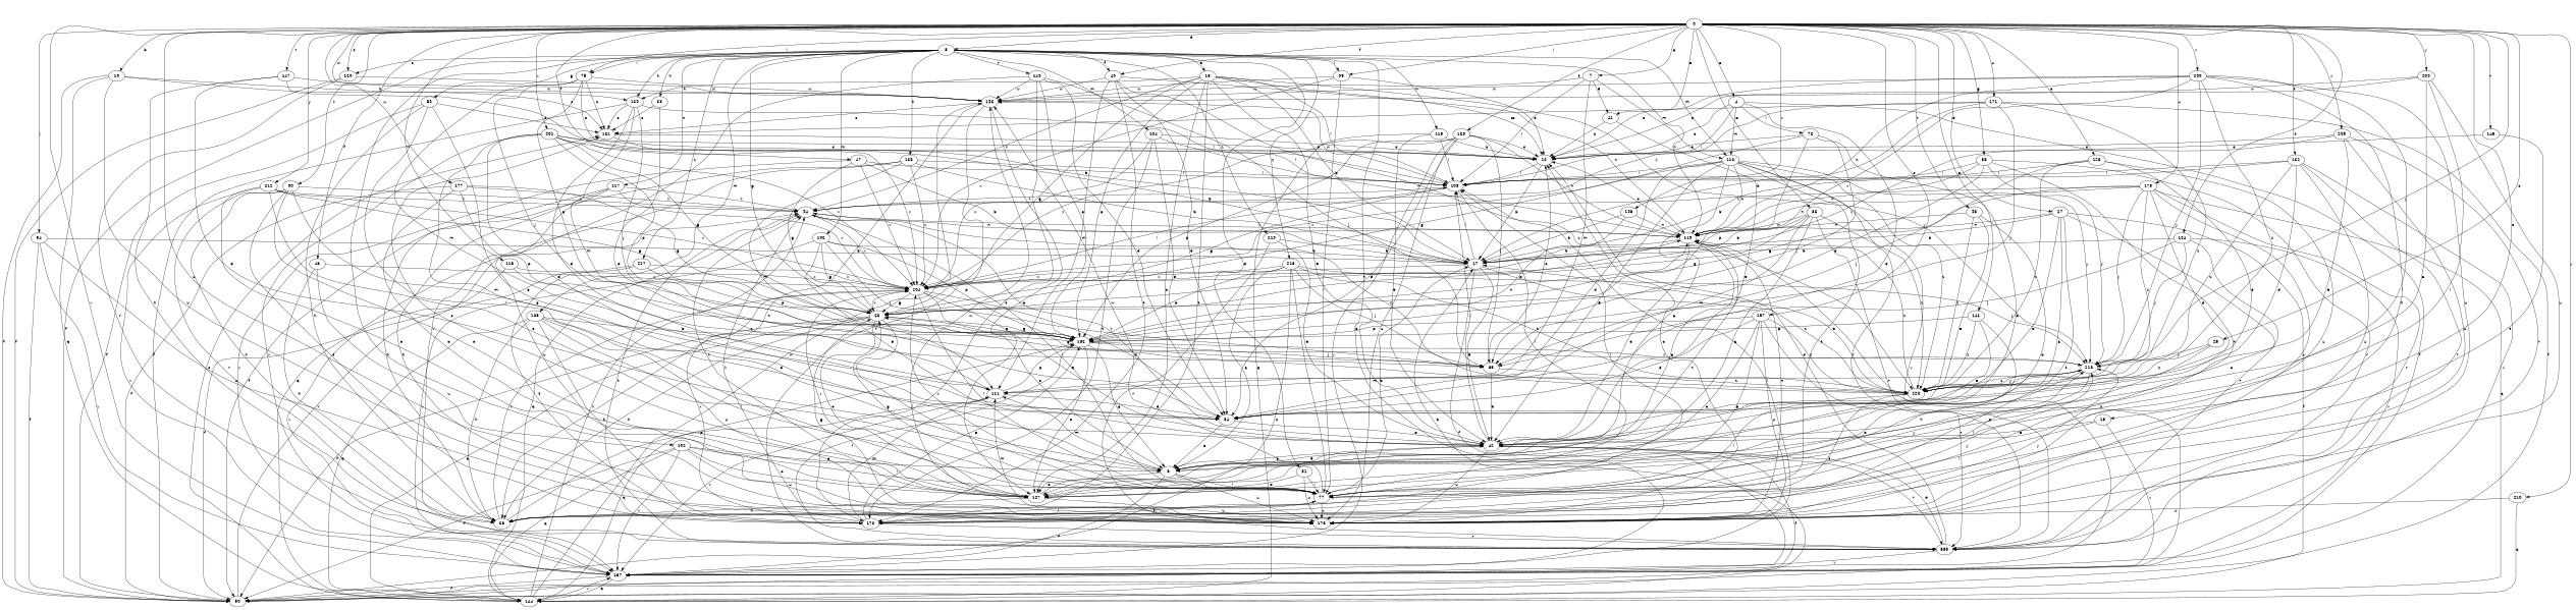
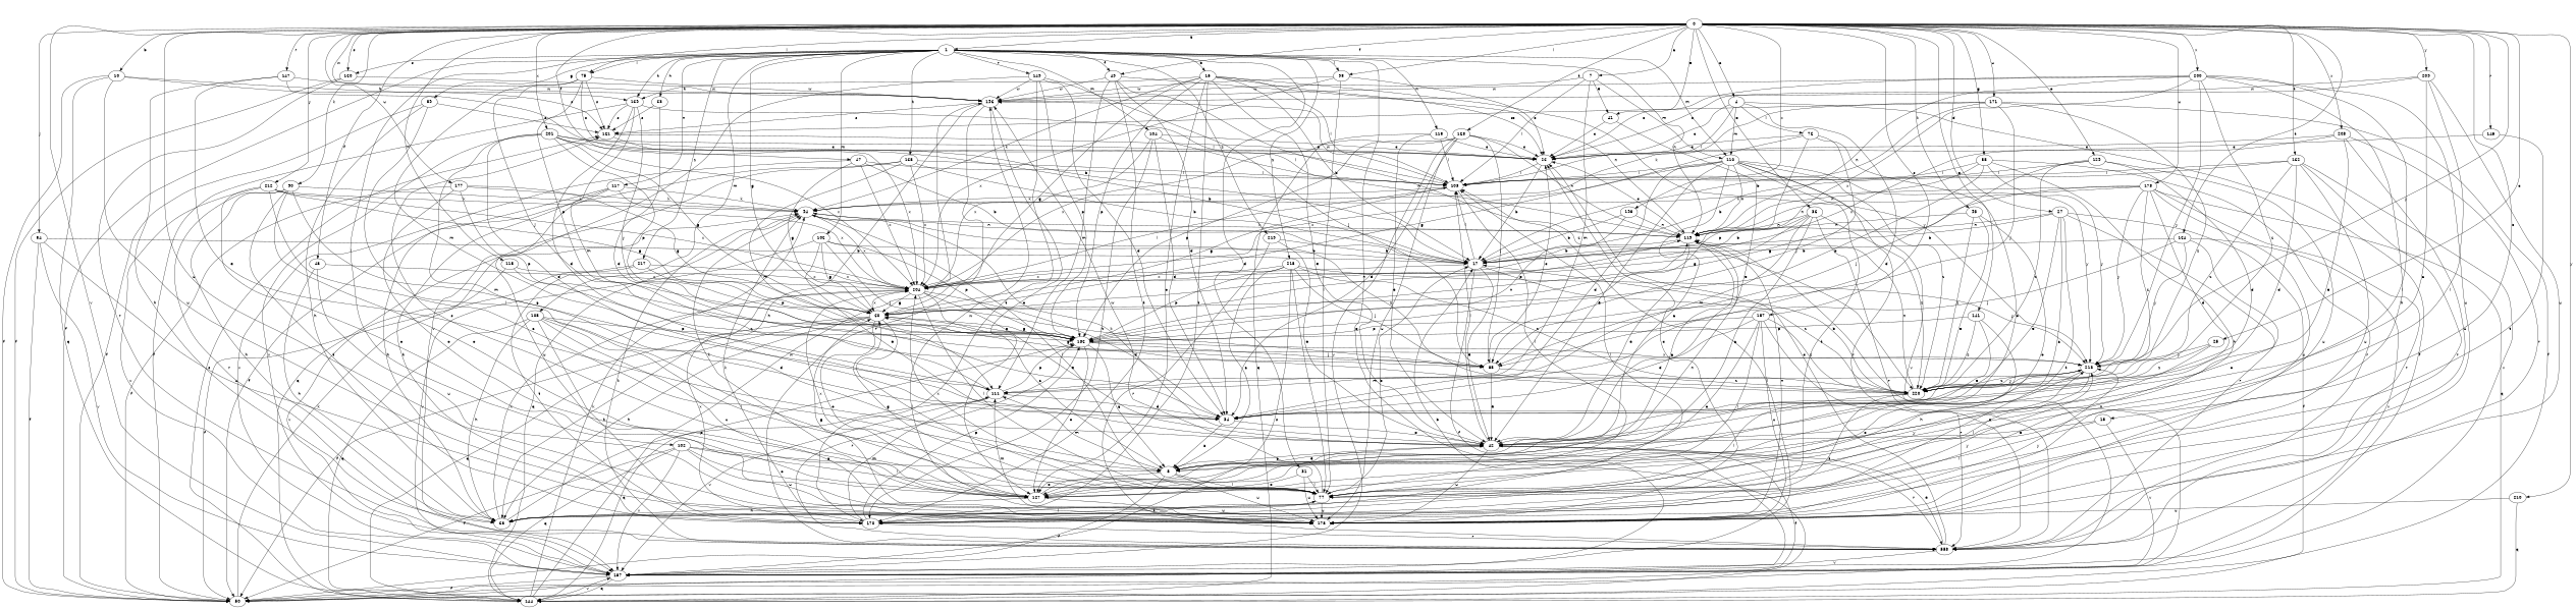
  strict digraph {
    fontname="DejaVu Sans"
    node [fontname="DejaVu Sans"]
    edge [fontname="DejaVu Sans"]
    0
-   1 [label=5]
+   1
    4
    7
    10
    18
    25
    27
    36
    41
    47
    48
    49
    55
    75
    84
    90
    93
    98
    115
-   125
+   125 [label=129]
    141
    145
    147
    157
    160
    162
    163
    164
    171
    173
    177
    178
    187
    196
    198
    200
    201
    203
    209
    210
    212
    213
    15
    31
    50
    59
    60
    63
    102
    104
    105
    106
    110
    117
    118
    119
    144
    149
    165
    169
    215
    217
    219
    26
    34
    76
    103
    111
    161
    42
    77
    127
    220
    8
    17
    170
    n78 [label=553]
    204
    68
    136
    85
    94
    0 -> 1 [label=a]
    0 -> 4 [label=a]
    0 -> 7 [label=a]
    0 -> 10 [label=b]
    0 -> 18 [label=c]
    0 -> 25 [label=c]
    0 -> 27 [label=d]
    0 -> 36 [label=e]
    0 -> 41 [label=e]
    0 -> 47 [label=f]
    0 -> 48 [label=f]
    0 -> 49 [label=f]
    0 -> 55 [label=g]
    0 -> 75 [label=i]
    0 -> 84 [label=j]
    0 -> 90 [label=k]
    0 -> 93 [label=k]
    0 -> 98 [label=l]
    0 -> 115 [label=n]
    0 -> 125 [label=o]
    0 -> 141 [label=q]
    0 -> 145 [label=r]
    0 -> 147 [label=r]
    0 -> 157 [label=s]
    0 -> 160 [label=s]
    0 -> 162 [label=t]
    0 -> 163 [label=t]
    0 -> 164 [label=t]
    0 -> 171 [label=u]
    0 -> 173 [label=u]
    0 -> 177 [label=u]
    0 -> 178 [label=u]
    0 -> 187 [label=v]
    0 -> 196 [label=w]
    0 -> 198 [label=x]
    0 -> 200 [label=x]
    0 -> 201 [label=x]
    0 -> 203 [label=x]
    0 -> 209 [label=y]
    0 -> 210 [label=y]
    0 -> 212 [label=y]
    0 -> 213 [label=y]
    1 -> 49 [label=f]
    1 -> 75 [label=i]
    1 -> 98 [label=l]
    1 -> 160 [label=s]
    1 -> 15 [label=b]
    1 -> 31 [label=d]
    1 -> 50 [label=f]
    1 -> 59 [label=g]
    1 -> 60 [label=g]
    1 -> 63 [label=h]
    1 -> 102 [label=l]
    1 -> 104 [label=m]
    1 -> 105 [label=m]
    1 -> 106 [label=m]
    1 -> 110 [label=m]
    1 -> 117 [label=n]
    1 -> 118 [label=n]
    1 -> 119 [label=n]
    1 -> 144 [label=q]
    1 -> 149 [label=r]
    1 -> 165 [label=t]
    1 -> 169 [label=t]
    1 -> 215 [label=z]
    1 -> 217 [label=z]
    1 -> 219 [label=z]
    4 -> 50 [label=f]
    4 -> 110 [label=m]
    4 -> 26 [label=c]
    4 -> 34 [label=d]
    4 -> 76 [label=i]
    4 -> 103 [label=l]
    7 -> 41 [label=e]
    7 -> 196 [label=w]
    7 -> 110 [label=m]
    7 -> 103 [label=l]
    7 -> 111 [label=m]
    10 -> 178 [label=u]
    10 -> 50 [label=f]
    10 -> 144 [label=q]
    10 -> 169 [label=t]
    10 -> 161 [label=s]
    18 -> 187 [label=v]
    18 -> 42 [label=e]
    18 -> 77 [label=i]
    25 -> 213 [label=y]
    25 -> 127 [label=o]
    25 -> 220 [label=z]
    27 -> 50 [label=f]
    27 -> 119 [label=n]
    27 -> 42 [label=e]
    27 -> 8 [label=a]
    27 -> 17 [label=b]
    27 -> 170 [label=t]
    27 -> n78 [label=r]
    36 -> 60 [label=g]
    36 -> 119 [label=n]
    36 -> 111 [label=m]
    36 -> 220 [label=z]
    36 -> 8 [label=a]
    36 -> 17 [label=b]
    36 -> n78 [label=r]
    41 -> 26 [label=c]
    41 -> 42 [label=e]
    47 -> 187 [label=v]
    47 -> 60 [label=g]
    47 -> 103 [label=l]
    47 -> 17 [label=b]
    47 -> 204 [label=x]
    48 -> 178 [label=u]
    48 -> 204 [label=x]
    48 -> 68 [label=h]
    49 -> 196 [label=w]
    49 -> 119 [label=n]
    49 -> 34 [label=d]
    49 -> 111 [label=m]
    49 -> 220 [label=z]
    49 -> 170 [label=t]
    55 -> 213 [label=y]
    55 -> 119 [label=n]
    55 -> 103 [label=l]
    55 -> n78 [label=r]
    55 -> 68 [label=h]
    55 -> 136 [label=p]
    75 -> 196 [label=w]
    75 -> 26 [label=c]
    75 -> 111 [label=m]
    75 -> 161 [label=s]
    75 -> 136 [label=p]
    75 -> 85 [label=j]
    84 -> 178 [label=u]
    84 -> 187 [label=v]
    84 -> 50 [label=f]
    84 -> 17 [label=b]
    90 -> 111 [label=m]
    90 -> 127 [label=o]
    90 -> 170 [label=t]
    90 -> n78 [label=r]
    90 -> 68 [label=h]
    90 -> 94 [label=k]
    93 -> 119 [label=n]
    93 -> 42 [label=e]
    93 -> 127 [label=o]
    93 -> 220 [label=z]
    98 -> 196 [label=w]
    98 -> 26 [label=c]
    98 -> 77 [label=i]
    98 -> 204 [label=x]
    115 -> 187 [label=v]
    115 -> 220 [label=z]
    115 -> 204 [label=x]
    125 -> 178 [label=u]
    125 -> 34 [label=d]
    125 -> 103 [label=l]
    125 -> 220 [label=z]
    125 -> 85 [label=j]
    141 -> 42 [label=e]
    141 -> 220 [label=z]
    141 -> 68 [label=h]
    141 -> 136 [label=p]
    145 -> 26 [label=c]
    145 -> 170 [label=t]
    147 -> 196 [label=w]
    147 -> 42 [label=e]
    147 -> 17 [label=b]
    147 -> 68 [label=h]
    157 -> 178 [label=u]
    157 -> 34 [label=d]
-   157 -> 77 [label=p]
+   157 -> 77 [label=i]
    157 -> 127 [label=o]
    157 -> 220 [label=z]
    157 -> n78 [label=r]
    157 -> 136 [label=p]
    160 -> 196 [label=w]
    160 -> 50 [label=f]
    160 -> n78 [label=r]
    162 -> 178 [label=u]
    162 -> 187 [label=v]
    162 -> 34 [label=d]
    162 -> 103 [label=l]
    162 -> 220 [label=z]
    162 -> 17 [label=b]
    162 -> n78 [label=r]
    163 -> 178 [label=u]
    163 -> 187 [label=v]
    163 -> 119 [label=n]
    163 -> 26 [label=c]
    163 -> 34 [label=d]
    163 -> 204 [label=x]
    163 -> 136 [label=p]
    163 -> 85 [label=j]
    164 -> 187 [label=v]
    164 -> 213 [label=y]
    164 -> 127 [label=o]
    164 -> 17 [label=b]
    164 -> 85 [label=j]
    171 -> 50 [label=f]
    171 -> 161 [label=s]
    171 -> 220 [label=z]
    171 -> 17 [label=b]
    171 -> 85 [label=j]
    171 -> 94 [label=k]
    173 -> 178 [label=u]
    173 -> 213 [label=y]
    173 -> 60 [label=g]
    173 -> 119 [label=n]
    173 -> 144 [label=q]
    173 -> 34 [label=d]
    173 -> 220 [label=z]
    173 -> n78 [label=r]
    173 -> 94 [label=k]
    177 -> 50 [label=f]
    177 -> 60 [label=g]
    177 -> 127 [label=o]
    177 -> 136 [label=p]
    177 -> 94 [label=k]
    178 -> 196 [label=w]
    178 -> 213 [label=y]
    178 -> 60 [label=g]
    178 -> 119 [label=n]
    178 -> 26 [label=c]
    178 -> 111 [label=m]
    187 -> 50 [label=f]
    187 -> 119 [label=n]
    187 -> 144 [label=q]
    187 -> 103 [label=l]
    187 -> 17 [label=b]
    196 -> 161 [label=s]
    196 -> 127 [label=o]
    196 -> n78 [label=r]
    196 -> 68 [label=h]
    198 -> 119 [label=n]
    198 -> 17 [label=b]
    198 -> 136 [label=p]
    200 -> 178 [label=u]
    200 -> 196 [label=w]
    200 -> 213 [label=y]
    200 -> 119 [label=n]
    200 -> 26 [label=c]
    200 -> 77 [label=i]
    200 -> 220 [label=z]
    200 -> 204 [label=x]
    200 -> 68 [label=h]
    201 -> 187 [label=v]
    201 -> 60 [label=g]
    201 -> 26 [label=c]
    201 -> 34 [label=d]
    201 -> 103 [label=l]
    201 -> 8 [label=a]
    201 -> 17 [label=b]
    201 -> 204 [label=x]
    201 -> 136 [label=p]
    203 -> 178 [label=u]
    203 -> 26 [label=c]
    203 -> 42 [label=e]
    203 -> n78 [label=r]
    203 -> 204 [label=x]
    209 -> 178 [label=u]
    209 -> 196 [label=w]
    209 -> 26 [label=c]
    209 -> 77 [label=i]
    209 -> 8 [label=a]
    210 -> 178 [label=u]
    210 -> 144 [label=q]
    212 -> 187 [label=v]
    212 -> 60 [label=g]
    212 -> 127 [label=o]
    212 -> 8 [label=a]
    212 -> 204 [label=x]
    212 -> 94 [label=k]
    213 -> 111 [label=m]
    213 -> 77 [label=i]
    213 -> 127 [label=o]
    213 -> 220 [label=z]
    15 -> 213 [label=y]
    15 -> 60 [label=g]
    15 -> 169 [label=t]
    15 -> 26 [label=c]
    15 -> 103 [label=l]
    15 -> 42 [label=e]
    15 -> 127 [label=o]
    15 -> 17 [label=b]
    15 -> 170 [label=t]
    15 -> 136 [label=p]
    15 -> 94 [label=k]
    31 -> 178 [label=u]
    31 -> 77 [label=i]
    31 -> 127 [label=o]
    50 -> 94 [label=k]
    59 -> 50 [label=f]
    59 -> 161 [label=s]
    59 -> 77 [label=i]
-   59 -> 8 [label=a]
    59 -> 68 [label=h]
    60 -> 50 [label=f]
    60 -> 119 [label=n]
    60 -> 144 [label=q]
    60 -> 77 [label=i]
    60 -> 127 [label=o]
    60 -> 204 [label=x]
    60 -> 68 [label=h]
    60 -> 136 [label=p]
    63 -> 34 [label=d]
    63 -> 161 [label=s]
    102 -> 178 [label=u]
    102 -> 187 [label=v]
    102 -> 50 [label=f]
    102 -> 144 [label=q]
    102 -> 77 [label=i]
    102 -> 127 [label=o]
    102 -> 8 [label=a]
    104 -> 119 [label=n]
    104 -> 26 [label=c]
    104 -> 34 [label=d]
    104 -> 170 [label=t]
    104 -> 204 [label=x]
    105 -> 178 [label=u]
    105 -> 144 [label=q]
    105 -> 34 [label=d]
    105 -> 77 [label=i]
    105 -> 170 [label=t]
    105 -> 68 [label=h]
    105 -> 136 [label=p]
    106 -> 187 [label=v]
    106 -> 60 [label=g]
    106 -> 42 [label=e]
    106 -> 17 [label=b]
    106 -> 136 [label=p]
    106 -> 85 [label=j]
    110 -> 187 [label=v]
    110 -> 213 [label=y]
    110 -> 119 [label=n]
    110 -> 34 [label=d]
    110 -> 103 [label=l]
    110 -> 42 [label=e]
    110 -> 220 [label=z]
    110 -> 8 [label=a]
    110 -> 170 [label=t]
    110 -> n78 [label=r]
    110 -> 204 [label=x]
    117 -> 178 [label=u]
    117 -> 170 [label=t]
    117 -> 204 [label=x]
    117 -> 68 [label=h]
    117 -> 94 [label=k]
    118 -> 144 [label=q]
    118 -> 26 [label=c]
    118 -> 103 [label=l]
    118 -> 42 [label=e]
    119 -> 26 [label=c]
    119 -> 42 [label=e]
    119 -> 8 [label=a]
    119 -> 17 [label=b]
    119 -> 94 [label=k]
    144 -> 187 [label=v]
    144 -> 196 [label=w]
    144 -> 161 [label=s]
    144 -> 94 [label=k]
    149 -> 187 [label=v]
    149 -> 196 [label=w]
    149 -> 34 [label=d]
    149 -> 170 [label=t]
    149 -> 136 [label=p]
    149 -> 85 [label=j]
    165 -> 50 [label=f]
    165 -> 144 [label=q]
    165 -> 103 [label=l]
    165 -> 111 [label=m]
    165 -> 17 [label=b]
    165 -> 204 [label=x]
    169 -> 213 [label=y]
    169 -> 50 [label=f]
    169 -> 34 [label=d]
    169 -> 103 [label=l]
    169 -> 111 [label=m]
    169 -> 161 [label=s]
    215 -> 187 [label=s]
    215 -> 213 [label=y]
    215 -> 77 [label=i]
    215 -> 220 [label=z]
    215 -> 8 [label=a]
    215 -> 204 [label=x]
    215 -> 136 [label=p]
    215 -> 85 [label=j]
    217 -> 50 [label=f]
    217 -> 170 [label=t]
    217 -> 204 [label=x]
    217 -> 136 [label=p]
    219 -> 42 [label=e]
    219 -> 17 [label=b]
    219 -> n78 [label=r]
    26 -> 103 [label=l]
    26 -> 17 [label=b]
    34 -> 42 [label=e]
    34 -> 8 [label=a]
    76 -> 60 [label=g]
    76 -> 26 [label=c]
    76 -> 127 [label=o]
    76 -> 136 [label=p]
    76 -> 85 [label=j]
    103 -> 196 [label=w]
    103 -> 60 [label=g]
    103 -> 77 [label=i]
    103 -> 94 [label=k]
    111 -> 187 [label=v]
    111 -> 144 [label=q]
    111 -> 34 [label=d]
    111 -> 136 [label=p]
    161 -> 26 [label=c]
    161 -> 204 [label=x]
    42 -> 178 [label=u]
    42 -> 50 [label=f]
    42 -> 103 [label=l]
    42 -> 8 [label=a]
    42 -> n78 [label=r]
    42 -> 94 [label=k]
    77 -> 178 [label=u]
    77 -> 196 [label=w]
    77 -> 213 [label=y]
    77 -> 60 [label=g]
    77 -> 17 [label=b]
    77 -> 170 [label=t]
    77 -> 204 [label=x]
    127 -> 178 [label=u]
    127 -> 119 [label=n]
    127 -> 161 [label=s]
    127 -> 204 [label=x]
    127 -> 68 [label=h]
    127 -> 94 [label=k]
    220 -> 213 [label=y]
    220 -> 119 [label=n]
    220 -> 77 [label=i]
    220 -> 17 [label=b]
    220 -> 170 [label=t]
    8 -> 178 [label=u]
    8 -> 50 [label=f]
    8 -> 111 [label=m]
    8 -> 42 [label=e]
    8 -> 77 [label=i]
    8 -> 127 [label=o]
    17 -> 50 [label=f]
    17 -> 103 [label=l]
    17 -> 42 [label=e]
    17 -> 220 [label=z]
    17 -> 204 [label=x]
    170 -> 103 [label=l]
    170 -> 111 [label=m]
    170 -> 77 [label=i]
    170 -> n78 [label=r]
    170 -> 204 [label=x]
    170 -> 136 [label=p]
    170 -> 94 [label=k]
    n78 -> 187 [label=v]
    n78 -> 26 [label=c]
    n78 -> 42 [label=e]
    n78 -> 94 [label=k]
    204 -> 60 [label=g]
    204 -> 34 [label=d]
    204 -> 103 [label=l]
    204 -> 42 [label=e]
    204 -> 77 [label=i]
    204 -> 8 [label=a]
    68 -> 213 [label=y]
    68 -> 204 [label=x]
    68 -> 136 [label=p]
    136 -> 213 [label=x]
    136 -> 60 [label=g]
    136 -> 119 [label=n]
    136 -> 127 [label=o]
    136 -> 8 [label=a]
    136 -> n78 [label=r]
    136 -> 85 [label=j]
    85 -> 60 [label=g]
    85 -> 26 [label=c]
    85 -> 42 [label=e]
    85 -> 220 [label=z]
    94 -> 119 [label=n]
    94 -> 144 [label=q]
    94 -> 77 [label=i]
    94 -> 220 [label=z]
    94 -> 204 [label=x]
  }
